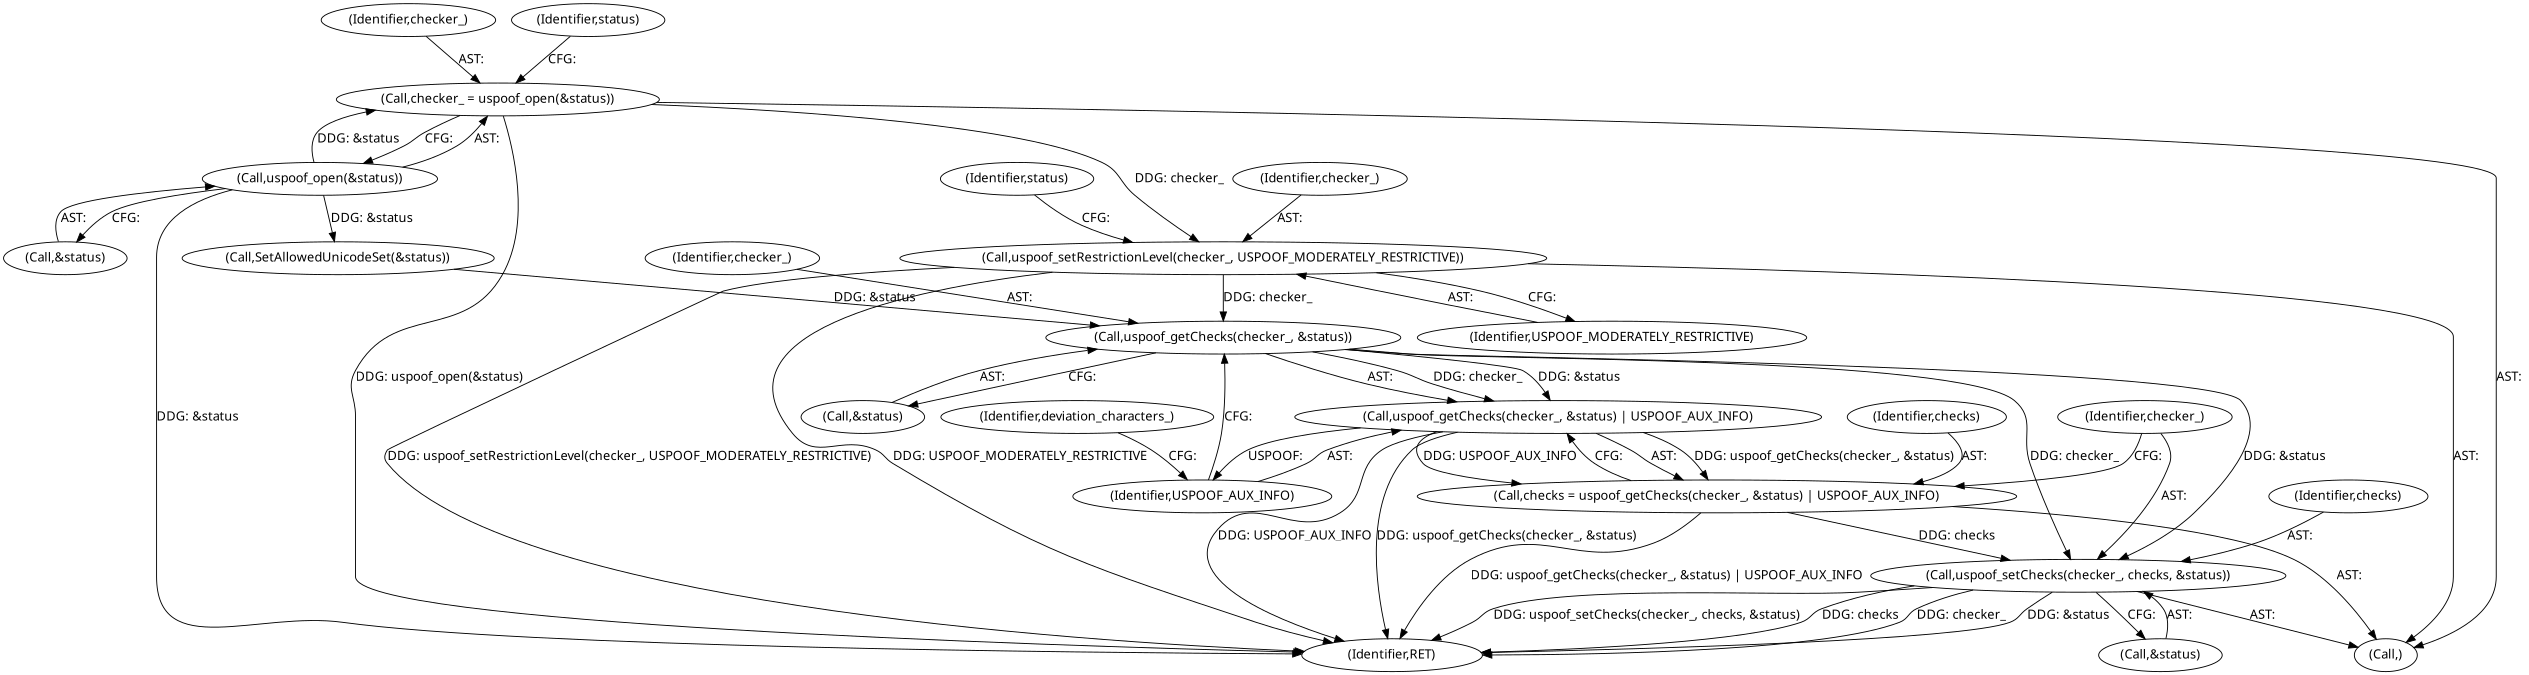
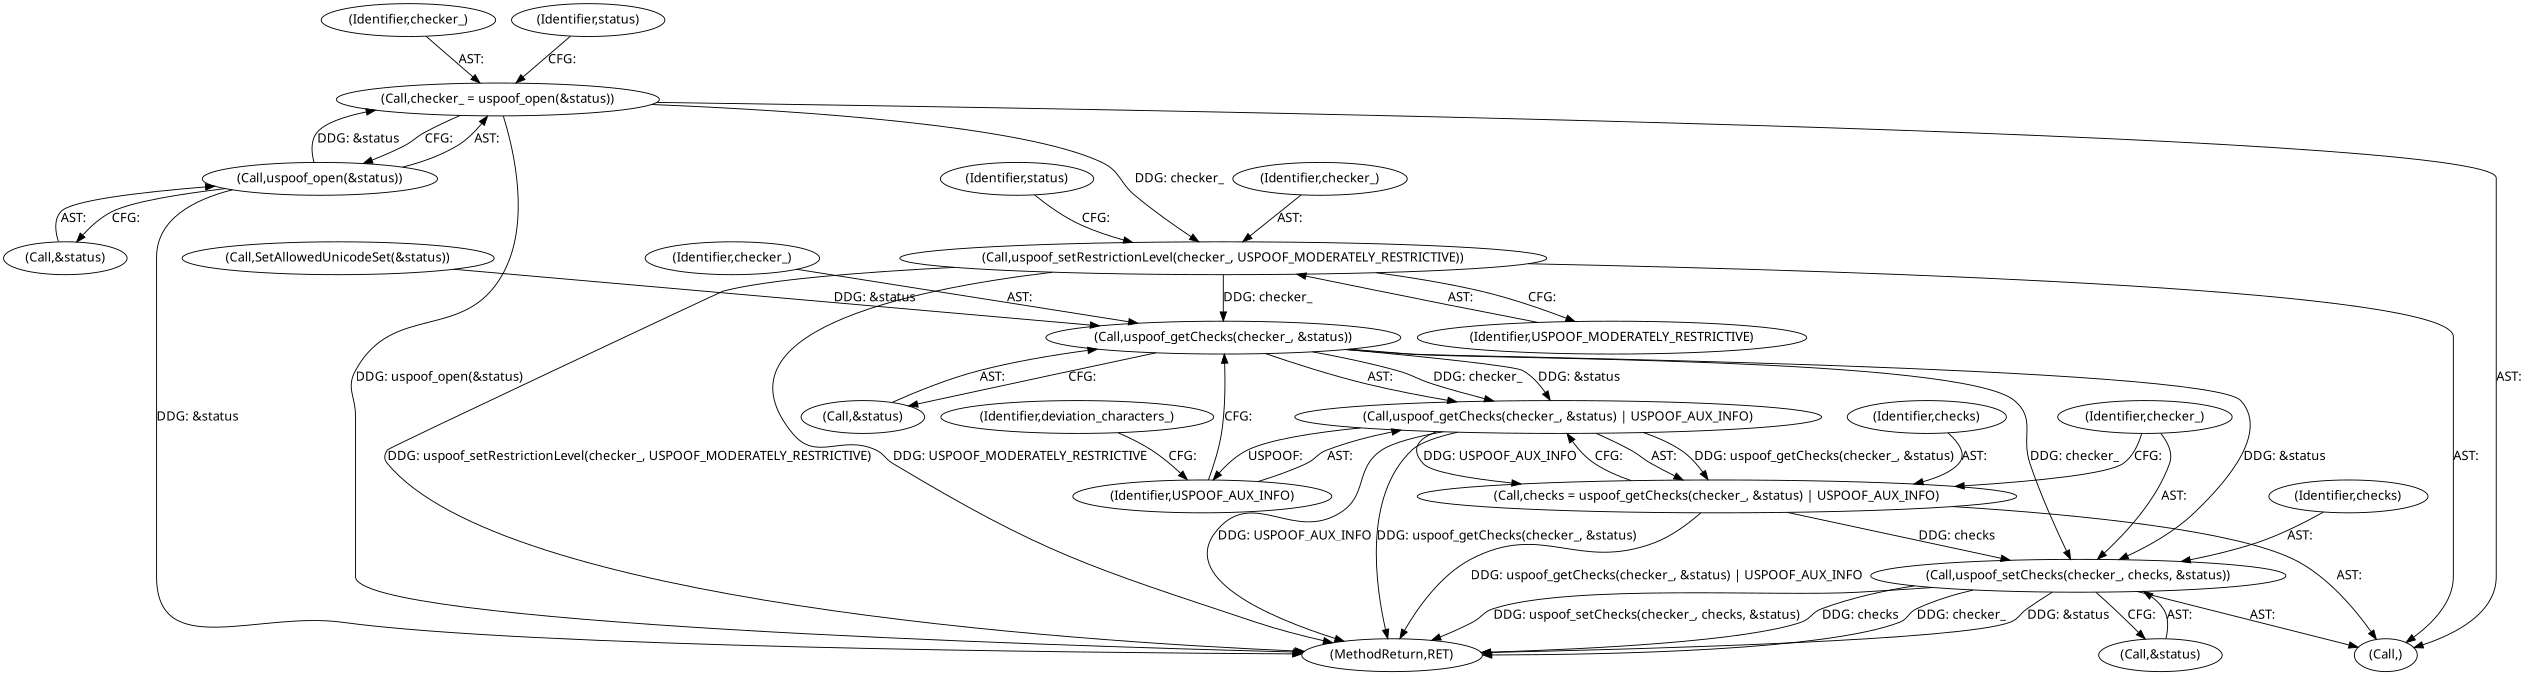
  digraph {
    fontname="Noto Sans"
    node [fontname="Noto Sans"]
    edge [fontname="Noto Sans"]
    n1 [label="(Call,checker_ = uspoof_open(&status))"]
    n2 [label="(Call,uspoof_open(&status))"]
    n3 [label="(Call,uspoof_setRestrictionLevel(checker_, USPOOF_MODERATELY_RESTRICTIVE))"]
-   n4 [label="(Identifier,RET)"]
+   n4 [label="(MethodReturn,RET)"]
    n5 [label="(Call,)"]
    n6 [label="(Call,&status)"]
    n7 [label="(Call,SetAllowedUnicodeSet(&status))"]
    n8 [label="(Call,uspoof_getChecks(checker_, &status))"]
    n9 [label="(Identifier,USPOOF_MODERATELY_RESTRICTIVE)"]
    n10 [label="(Call,uspoof_getChecks(checker_, &status) | USPOOF_AUX_INFO)"]
    n11 [label="(Call,uspoof_setChecks(checker_, checks, &status))"]
    n12 [label="(Call,&status)"]
    n13 [label="(Call,checks = uspoof_getChecks(checker_, &status) | USPOOF_AUX_INFO)"]
    n14 [label="(Identifier,USPOOF_AUX_INFO)"]
    n15 [label="(Call,&status)"]
    n16 [label="(Identifier,checker_)"]
    n17 [label="(Identifier,deviation_characters_)"]
    n18 [label="(Identifier,checks)"]
    n19 [label="(Identifier,status)"]
    n20 [label="(Identifier,checks)"]
    n21 [label="(Identifier,checker_)"]
    n22 [label="(Identifier,checker_)"]
    n23 [label="(Identifier,status)"]
    n24 [label="(Identifier,checker_)"]
    n1 -> n2 [label="CFG: "]
    n1 -> n3 [label="DDG: checker_"]
    n1 -> n4 [label="DDG: uspoof_open(&status)"]
    n1 -> n5 [label="AST: "]
    n2 -> n1 [label="AST: "]
    n2 -> n1 [label="DDG: &status"]
    n2 -> n4 [label="DDG: &status"]
    n2 -> n6 [label="CFG: "]
-   n2 -> n7 [label="DDG: &status"]
    n3 -> n4 [label="DDG: USPOOF_MODERATELY_RESTRICTIVE"]
    n3 -> n4 [label="DDG: uspoof_setRestrictionLevel(checker_, USPOOF_MODERATELY_RESTRICTIVE)"]
    n3 -> n5 [label="AST: "]
    n3 -> n8 [label="DDG: checker_"]
    n3 -> n9 [label="CFG: "]
    n6 -> n2 [label="AST: "]
    n7 -> n8 [label="DDG: &status"]
    n8 -> n10 [label="AST: "]
    n8 -> n10 [label="DDG: checker_"]
    n8 -> n10 [label="DDG: &status"]
    n8 -> n11 [label="DDG: checker_"]
    n8 -> n11 [label="DDG: &status"]
    n8 -> n12 [label="CFG: "]
    n9 -> n3 [label="AST: "]
    n10 -> n4 [label="DDG: USPOOF_AUX_INFO"]
    n10 -> n4 [label="DDG: uspoof_getChecks(checker_, &status)"]
    n10 -> n13 [label="AST: "]
    n10 -> n13 [label="DDG: uspoof_getChecks(checker_, &status)"]
    n10 -> n13 [label="DDG: USPOOF_AUX_INFO"]
    n10 -> n14 [label="USPOOF: "]
    n11 -> n4 [label="DDG: &status"]
    n11 -> n4 [label="DDG: uspoof_setChecks(checker_, checks, &status)"]
    n11 -> n4 [label="DDG: checks"]
    n11 -> n4 [label="DDG: checker_"]
    n11 -> n5 [label="AST: "]
    n11 -> n15 [label="CFG: "]
    n12 -> n8 [label="AST: "]
    n13 -> n4 [label="DDG: uspoof_getChecks(checker_, &status) | USPOOF_AUX_INFO"]
    n13 -> n5 [label="AST: "]
    n13 -> n10 [label="CFG: "]
    n13 -> n11 [label="DDG: checks"]
    n14 -> n8 [label="CFG: "]
    n14 -> n10 [label="AST: "]
    n15 -> n11 [label="AST: "]
    n16 -> n1 [label="AST: "]
    n17 -> n14 [label="CFG: "]
    n18 -> n11 [label="AST: "]
    n19 -> n1 [label="CFG: "]
    n20 -> n13 [label="AST: "]
    n21 -> n11 [label="AST: "]
    n21 -> n13 [label="CFG: "]
    n22 -> n3 [label="AST: "]
    n23 -> n3 [label="CFG: "]
    n24 -> n8 [label="AST: "]
  }
